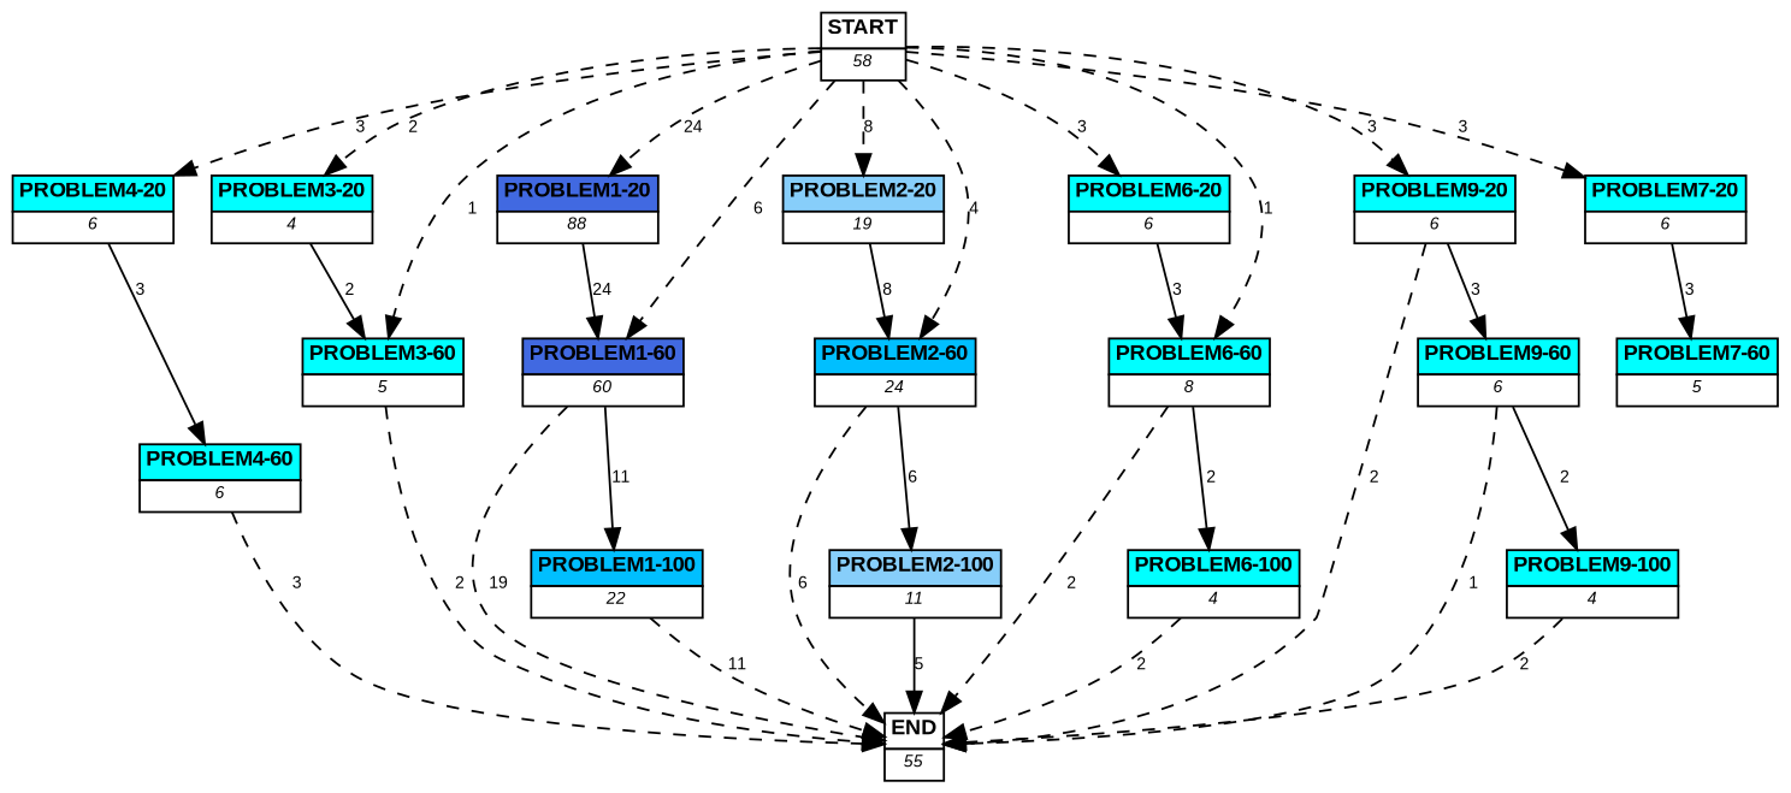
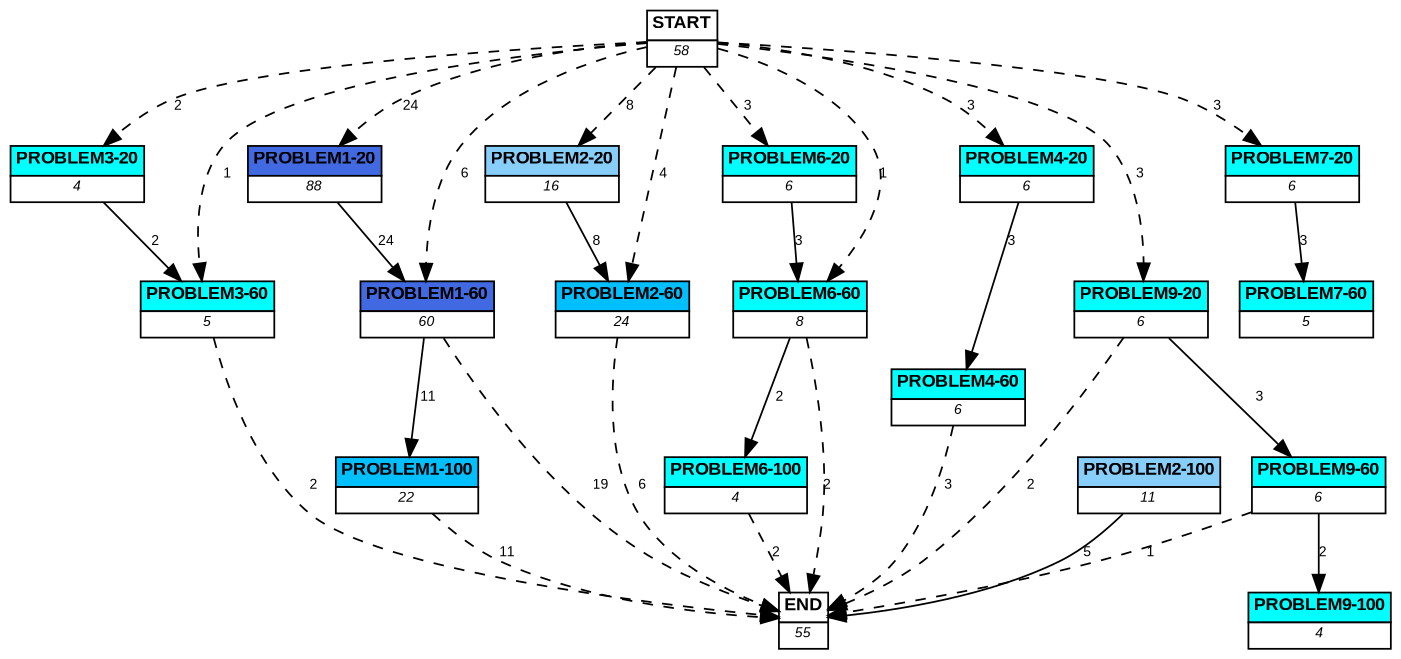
  digraph {
    node [shape=plain]
    edge [fontname=Arial fontsize=8 labelfloat=false style=dashed]
    n1 [label=<<table border="0" cellborder="1" cellspacing="0"><tr><td bgcolor="aqua"><FONT face="Arial" POINT-SIZE="10"><b>PROBLEM4-20</b></FONT></td></tr><tr><td bgcolor="white"><FONT face="Arial" POINT-SIZE="8"><i>6</i></FONT></td></tr></table>>]
    n2 [label=<<table border="0" cellborder="1" cellspacing="0"><tr><td bgcolor="aqua"><FONT face="Arial" POINT-SIZE="10"><b>PROBLEM4-60</b></FONT></td></tr><tr><td bgcolor="white"><FONT face="Arial" POINT-SIZE="8"><i>6</i></FONT></td></tr></table>>]
    n3 [label=<<table border="0" cellborder="1" cellspacing="0"><tr><td bgcolor="white"><FONT face="Arial" POINT-SIZE="10"><b>END</b></FONT></td></tr><tr><td bgcolor="white"><FONT face="Arial" POINT-SIZE="8"><i>55</i></FONT></td></tr></table>>]
    n4 [label=<<table border="0" cellborder="1" cellspacing="0"><tr><td bgcolor="aqua"><FONT face="Arial" POINT-SIZE="10"><b>PROBLEM3-20</b></FONT></td></tr><tr><td bgcolor="white"><FONT face="Arial" POINT-SIZE="8"><i>4</i></FONT></td></tr></table>>]
    n5 [label=<<table border="0" cellborder="1" cellspacing="0"><tr><td bgcolor="aqua"><FONT face="Arial" POINT-SIZE="10"><b>PROBLEM3-60</b></FONT></td></tr><tr><td bgcolor="white"><FONT face="Arial" POINT-SIZE="8"><i>5</i></FONT></td></tr></table>>]
    n6 [label=<<table border="0" cellborder="1" cellspacing="0"><tr><td bgcolor="royalblue"><FONT face="Arial" POINT-SIZE="10"><b>PROBLEM1-20</b></FONT></td></tr><tr><td bgcolor="white"><FONT face="Arial" POINT-SIZE="8"><i>88</i></FONT></td></tr></table>>]
    n7 [label=<<table border="0" cellborder="1" cellspacing="0"><tr><td bgcolor="royalblue"><FONT face="Arial" POINT-SIZE="10"><b>PROBLEM1-60</b></FONT></td></tr><tr><td bgcolor="white"><FONT face="Arial" POINT-SIZE="8"><i>60</i></FONT></td></tr></table>>]
    n8 [label=<<table border="0" cellborder="1" cellspacing="0"><tr><td bgcolor="deepskyblue"><FONT face="Arial" POINT-SIZE="10"><b>PROBLEM1-100</b></FONT></td></tr><tr><td bgcolor="white"><FONT face="Arial" POINT-SIZE="8"><i>22</i></FONT></td></tr></table>>]
-   n9 [label=<<table border="0" cellborder="1" cellspacing="0"><tr><td bgcolor="lightskyblue"><FONT face="Arial" POINT-SIZE="10"><b>PROBLEM2-20</b></FONT></td></tr><tr><td bgcolor="white"><FONT face="Arial" POINT-SIZE="8"><i>19</i></FONT></td></tr></table>>]
+   n9 [label=<<table border="0" cellborder="1" cellspacing="0"><tr><td bgcolor="lightskyblue"><FONT face="Arial" POINT-SIZE="10"><b>PROBLEM2-20</b></FONT></td></tr><tr><td bgcolor="white"><FONT face="Arial" POINT-SIZE="8"><i>16</i></FONT></td></tr></table>>]
    n10 [label=<<table border="0" cellborder="1" cellspacing="0"><tr><td bgcolor="deepskyblue"><FONT face="Arial" POINT-SIZE="10"><b>PROBLEM2-60</b></FONT></td></tr><tr><td bgcolor="white"><FONT face="Arial" POINT-SIZE="8"><i>24</i></FONT></td></tr></table>>]
    n11 [label=<<table border="0" cellborder="1" cellspacing="0"><tr><td bgcolor="lightskyblue"><FONT face="Arial" POINT-SIZE="10"><b>PROBLEM2-100</b></FONT></td></tr><tr><td bgcolor="white"><FONT face="Arial" POINT-SIZE="8"><i>11</i></FONT></td></tr></table>>]
    n12 [label=<<table border="0" cellborder="1" cellspacing="0"><tr><td bgcolor="aqua"><FONT face="Arial" POINT-SIZE="10"><b>PROBLEM6-20</b></FONT></td></tr><tr><td bgcolor="white"><FONT face="Arial" POINT-SIZE="8"><i>6</i></FONT></td></tr></table>>]
    n13 [label=<<table border="0" cellborder="1" cellspacing="0"><tr><td bgcolor="aqua"><FONT face="Arial" POINT-SIZE="10"><b>PROBLEM6-60</b></FONT></td></tr><tr><td bgcolor="white"><FONT face="Arial" POINT-SIZE="8"><i>8</i></FONT></td></tr></table>>]
    n14 [label=<<table border="0" cellborder="1" cellspacing="0"><tr><td bgcolor="aqua"><FONT face="Arial" POINT-SIZE="10"><b>PROBLEM6-100</b></FONT></td></tr><tr><td bgcolor="white"><FONT face="Arial" POINT-SIZE="8"><i>4</i></FONT></td></tr></table>>]
    n15 [label=<<table border="0" cellborder="1" cellspacing="0"><tr><td bgcolor="aqua"><FONT face="Arial" POINT-SIZE="10"><b>PROBLEM9-20</b></FONT></td></tr><tr><td bgcolor="white"><FONT face="Arial" POINT-SIZE="8"><i>6</i></FONT></td></tr></table>>]
    n16 [label=<<table border="0" cellborder="1" cellspacing="0"><tr><td bgcolor="aqua"><FONT face="Arial" POINT-SIZE="10"><b>PROBLEM9-60</b></FONT></td></tr><tr><td bgcolor="white"><FONT face="Arial" POINT-SIZE="8"><i>6</i></FONT></td></tr></table>>]
    n17 [label=<<table border="0" cellborder="1" cellspacing="0"><tr><td bgcolor="aqua"><FONT face="Arial" POINT-SIZE="10"><b>PROBLEM9-100</b></FONT></td></tr><tr><td bgcolor="white"><FONT face="Arial" POINT-SIZE="8"><i>4</i></FONT></td></tr></table>>]
    n18 [label=<<table border="0" cellborder="1" cellspacing="0"><tr><td bgcolor="aqua"><FONT face="Arial" POINT-SIZE="10"><b>PROBLEM7-20</b></FONT></td></tr><tr><td bgcolor="white"><FONT face="Arial" POINT-SIZE="8"><i>6</i></FONT></td></tr></table>>]
    n19 [label=<<table border="0" cellborder="1" cellspacing="0"><tr><td bgcolor="aqua"><FONT face="Arial" POINT-SIZE="10"><b>PROBLEM7-60</b></FONT></td></tr><tr><td bgcolor="white"><FONT face="Arial" POINT-SIZE="8"><i>5</i></FONT></td></tr></table>>]
    n20 [label=<<table border="0" cellborder="1" cellspacing="0"><tr><td bgcolor="white"><FONT face="Arial" POINT-SIZE="10"><b>START</b></FONT></td></tr><tr><td bgcolor="white"><FONT face="Arial" POINT-SIZE="8"><i>58</i></FONT></td></tr></table>>]
    n1 -> n2 [label=3 style=""]
    n2 -> n3 [label=3]
    n4 -> n5 [label=2 style=""]
    n5 -> n3 [label=2]
    n6 -> n7 [label=24 style=""]
    n7 -> n3 [label=19]
    n7 -> n8 [label=11 style=""]
    n8 -> n3 [label=11]
    n9 -> n10 [label=8 style=""]
    n10 -> n3 [label=6]
-   n10 -> n11 [label=6 style=""]
    n11 -> n3 [label=5 style=solid]
    n12 -> n13 [label=3 style=""]
    n13 -> n3 [label=2]
    n13 -> n14 [label=2 style=""]
    n14 -> n3 [label=2]
    n15 -> n3 [label=2]
    n15 -> n16 [label=3 style=""]
    n16 -> n3 [label=1]
    n16 -> n17 [label=2 style=""]
-   n17 -> n3 [label=2]
    n18 -> n19 [label=3 style=""]
    n20 -> n1 [label=3]
    n20 -> n4 [label=2]
    n20 -> n5 [label=1]
    n20 -> n6 [label=24]
    n20 -> n7 [label=6]
    n20 -> n9 [label=8]
    n20 -> n10 [label=4]
    n20 -> n12 [label=3]
    n20 -> n13 [label=1]
    n20 -> n15 [label=3]
    n20 -> n18 [label=3]
  }
